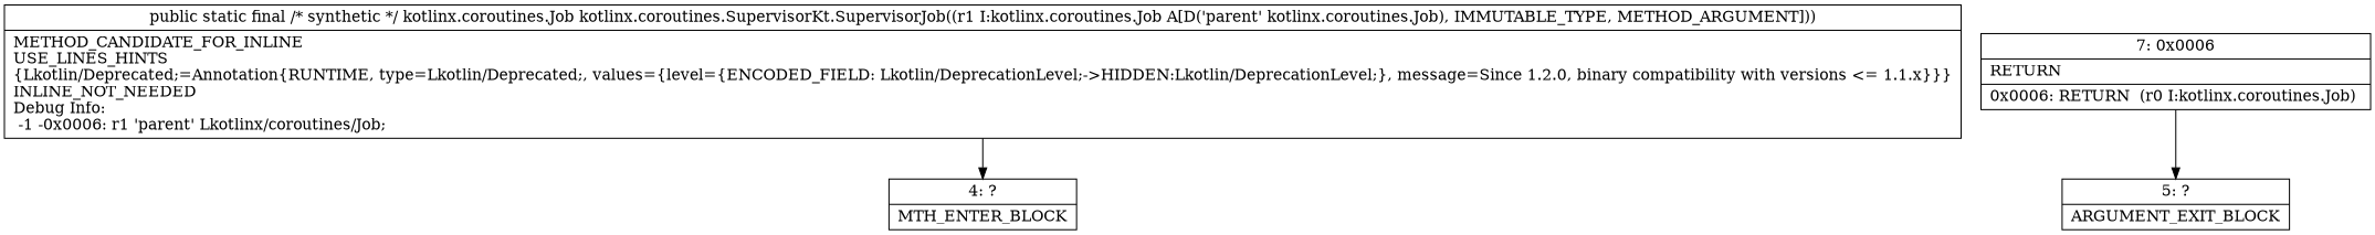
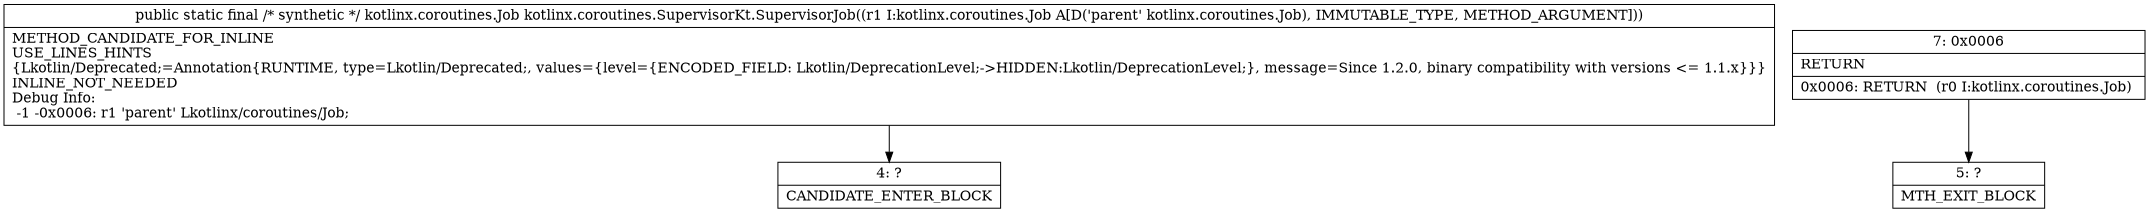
  digraph {
    node [shape=record]
-   n1 [label="{4\:\ ?|MTH_ENTER_BLOCK\l}"]
+   n1 [label="{4\:\ ?|CANDIDATE_ENTER_BLOCK\l}"]
    n2 [label="{7\:\ 0x0006|RETURN\l|0x0006: RETURN  (r0 I:kotlinx.coroutines.Job) \l}"]
-   n3 [label="{5\:\ ?|ARGUMENT_EXIT_BLOCK\l}"]
+   n3 [label="{5\:\ ?|MTH_EXIT_BLOCK\l}"]
    n4 [label="{public static final \/* synthetic *\/ kotlinx.coroutines.Job kotlinx.coroutines.SupervisorKt.SupervisorJob((r1 I:kotlinx.coroutines.Job A[D('parent' kotlinx.coroutines.Job), IMMUTABLE_TYPE, METHOD_ARGUMENT]))  | METHOD_CANDIDATE_FOR_INLINE\lUSE_LINES_HINTS\l\{Lkotlin\/Deprecated;=Annotation\{RUNTIME, type=Lkotlin\/Deprecated;, values=\{level=\{ENCODED_FIELD: Lkotlin\/DeprecationLevel;\-\>HIDDEN:Lkotlin\/DeprecationLevel;\}, message=Since 1.2.0, binary compatibility with versions \<= 1.1.x\}\}\}\lINLINE_NOT_NEEDED\lDebug Info:\l  \-1 \-0x0006: r1 'parent' Lkotlinx\/coroutines\/Job;\l}"]
    n2 -> n3
    n4 -> n1
  }
